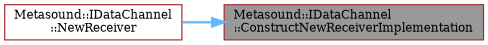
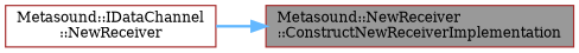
  digraph {
    rankdir=RL
    fontname="DejaVu Serif"
    node [color=brown fontname="DejaVu Serif" fontsize=10 shape=box style=filled]
-   n1 [fillcolor=grey60 fontcolor=black height=0.2 label="Metasound::IDataChannel\l::ConstructNewReceiverImplementation" width=0.4]
+   n1 [fillcolor=grey60 fontcolor=black height=0.2 label="Metasound::NewReceiver\l::ConstructNewReceiverImplementation" width=0.4]
    n2 [fillcolor=white height=0.2 label="Metasound::IDataChannel\l::NewReceiver" width=0.4]
    n1 -> n2 [color=steelblue1 dir=back fontname="DejaVu Serif" fontsize=10 labelfontname=Helvetica labelfontsize=10 style=bold]
  }
